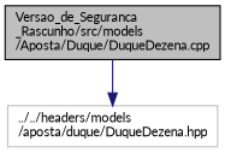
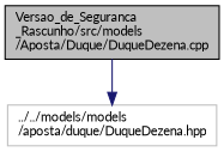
  digraph {
    fontname=Lato
    node [fontname=Lato fontsize=10 shape=record style=filled]
    n1 [color=black fillcolor=grey75 fontcolor=black height=0.2 label="Versao_de_Seguranca\l_Rascunho/src/models\l/Aposta/Duque/DuqueDezena.cpp" width=0.4]
-   n2 [color=grey75 fillcolor=white height=0.2 label="../../headers/models\l/aposta/duque/DuqueDezena.hpp" width=0.4]
+   n2 [color=grey75 fillcolor=white height=0.2 label="../../models/models\l/aposta/duque/DuqueDezena.hpp" width=0.4]
    n1 -> n2 [color=midnightblue fontname=Lato fontsize=10 labelfontname=Helvetica labelfontsize=10 style=solid]
  }
